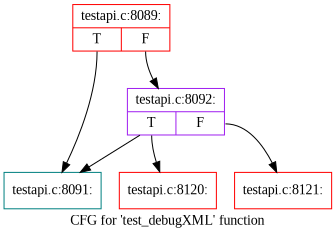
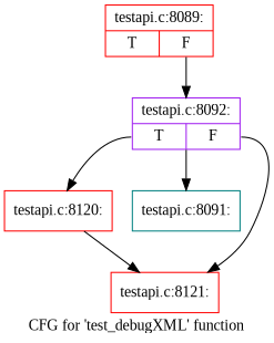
  digraph {
    fontname="Liberation Serif"
    label="CFG for 'test_debugXML' function"
    node [color=red fontname="Liberation Serif" shape=record]
    edge [fontname="Liberation Serif"]
    n1 [label="{testapi.c:8089:|{<s0>T|<s1>F}}"]
    n2 [color=teal label="{testapi.c:8091:}"]
    n3 [color=purple label="{testapi.c:8092:|{<s0>T|<s1>F}}"]
    n4 [label="{testapi.c:8120:}"]
    n5 [label="{testapi.c:8121:}"]
-   n1 -> n2 [tailport=s0]
    n1 -> n3 [tailport=s1]
    n3 -> n2
    n3 -> n4 [tailport=s0]
    n3 -> n5 [tailport=s1]
+   n4 -> n5
  }
